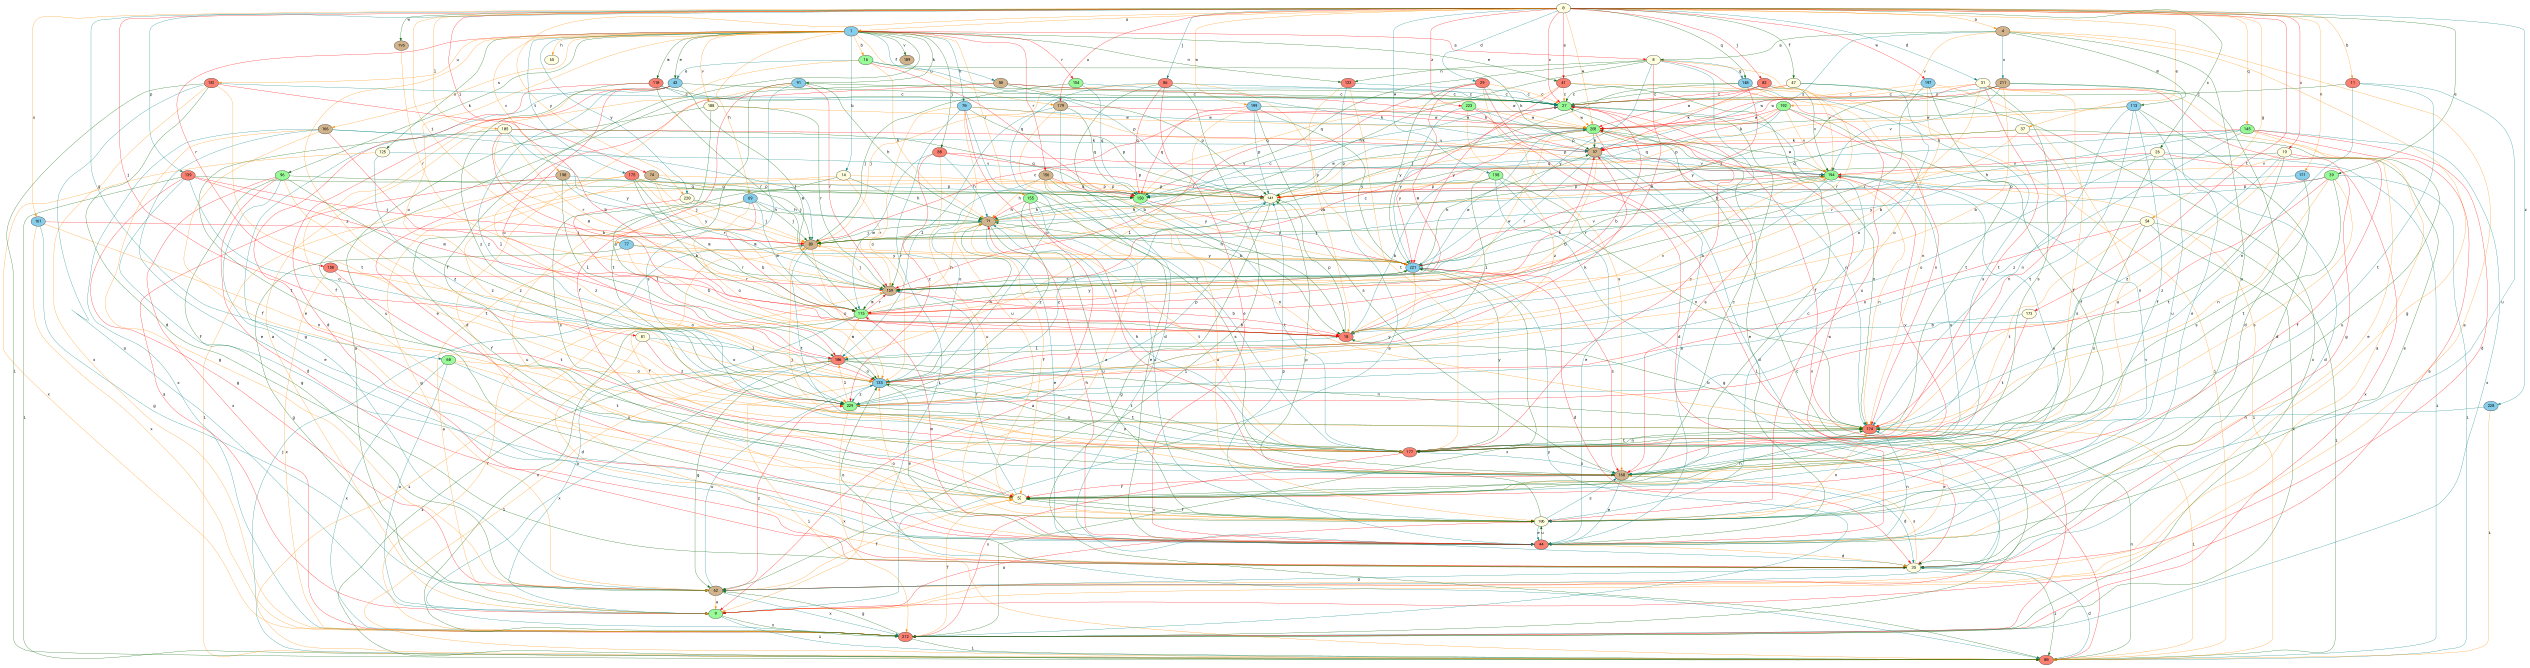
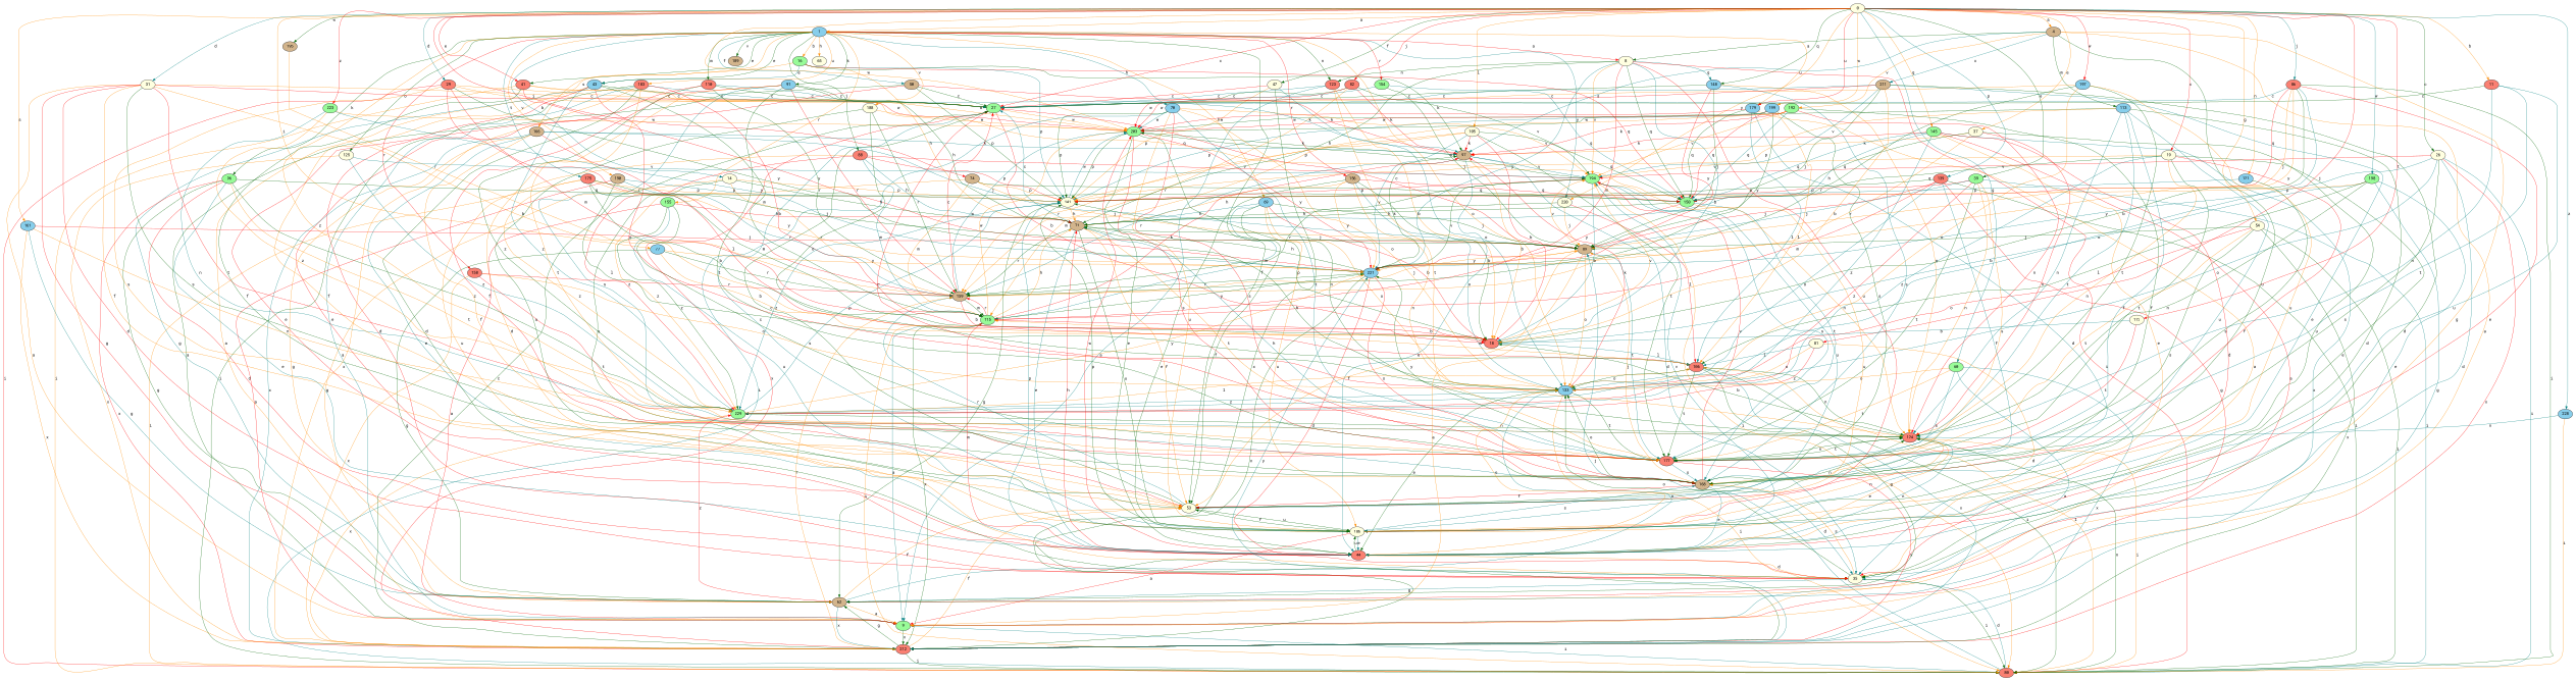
  strict digraph {
    fontname="Roboto Mono"
    node [fillcolor=lightyellow fontname="Roboto Mono" style=filled]
    edge [color=darkgreen fontname="Roboto Mono"]
    1 [fillcolor=skyblue]
    0
    4 [fillcolor=tan]
    11 [fillcolor=salmon]
    19
    26
    27 [fillcolor=palegreen]
    29 [fillcolor=salmon]
    31
    37
    39 [fillcolor=palegreen]
    41 [fillcolor=salmon]
    47
    54
    60 [fillcolor=palegreen]
    74 [fillcolor=tan]
    77 [fillcolor=skyblue]
    81
    82 [fillcolor=salmon]
    86 [fillcolor=salmon]
    105
    121 [fillcolor=skyblue]
    139 [fillcolor=salmon]
    145 [fillcolor=palegreen]
    148 [fillcolor=skyblue]
    161 [fillcolor=skyblue]
    173
-   179 [fillcolor=tan]
+   179 [fillcolor=skyblue]
    195 [fillcolor=tan]
    197 [fillcolor=skyblue]
    198 [fillcolor=palegreen]
    199 [fillcolor=skyblue]
    203 [fillcolor=palegreen]
    220
    223 [fillcolor=palegreen]
    228 [fillcolor=skyblue]
    8
    14
    16 [fillcolor=palegreen]
    43 [fillcolor=skyblue]
    50 [fillcolor=tan]
    53
    65
    69 [fillcolor=skyblue]
    70 [fillcolor=skyblue]
    88 [fillcolor=salmon]
    91 [fillcolor=skyblue]
    96 [fillcolor=palegreen]
    110 [fillcolor=salmon]
    123 [fillcolor=salmon]
    125
    133 [fillcolor=skyblue]
    154 [fillcolor=palegreen]
    155 [fillcolor=palegreen]
    156 [fillcolor=tan]
    158 [fillcolor=salmon]
    166 [fillcolor=tan]
    175 [fillcolor=salmon]
    183 [fillcolor=salmon]
    188
    189 [fillcolor=tan]
    190 [fillcolor=tan]
    229 [fillcolor=palegreen]
    9 [fillcolor=palegreen]
    62 [fillcolor=tan]
    97 [fillcolor=tan]
    113 [fillcolor=skyblue]
    186
    192 [fillcolor=palegreen]
    211 [fillcolor=tan]
    124 [fillcolor=salmon]
    177 [fillcolor=salmon]
    150 [fillcolor=palegreen]
    194 [fillcolor=palegreen]
    44 [fillcolor=salmon]
    80 [fillcolor=salmon]
    221 [fillcolor=skyblue]
    212 [fillcolor=salmon]
    168 [fillcolor=tan]
    35
    18 [fillcolor=salmon]
    115 [fillcolor=palegreen]
    159 [fillcolor=tan]
    141
    89 [fillcolor=tan]
    106 [fillcolor=salmon]
    71 [fillcolor=tan]
    1 -> 41 [label=e]
    1 -> 179 [color=darkorange label=u]
    1 -> 220 [color=teal label=y]
    1 -> 8 [color=red label=a]
    1 -> 14 [color=teal label=b]
    1 -> 16 [color=darkorange label=b]
    1 -> 43 [label=e]
    1 -> 50 [color=teal label=f]
    1 -> 53 [label=f]
    1 -> 65 [color=darkorange label=h]
    1 -> 69 [color=darkorange label=h]
    1 -> 70 [color=teal label=h]
    1 -> 88 [label=j]
    1 -> 91 [label=k]
    1 -> 96 [label=k]
    1 -> 110 [label=m]
    1 -> 123 [label=n]
    1 -> 125 [label=o]
    1 -> 133 [color=darkorange label=o]
    1 -> 154 [color=red label=r]
    1 -> 155 [color=darkorange label=r]
    1 -> 156 [color=red label=r]
    1 -> 158 [color=red label=r]
    1 -> 166 [color=darkorange label=s]
    1 -> 175 [color=teal label=t]
    1 -> 183 [color=darkorange label=u]
    1 -> 188 [color=darkorange label=v]
    1 -> 189 [label=v]
    1 -> 190 [color=darkorange label=v]
    1 -> 229 [color=darkorange label=z]
    0 -> 1 [color=darkorange label=a]
    0 -> 4 [color=darkorange label=a]
    0 -> 11 [color=darkorange label=b]
    0 -> 19 [color=red label=c]
    0 -> 26 [label=c]
    0 -> 27 [color=red label=c]
    0 -> 29 [color=teal label=d]
    0 -> 31 [color=teal label=d]
    0 -> 37 [color=darkorange label=e]
    0 -> 39 [label=e]
    0 -> 41 [color=red label=e]
    0 -> 47 [label=f]
    0 -> 54 [color=darkorange label=g]
    0 -> 60 [color=teal label=g]
    0 -> 74 [color=red label=i]
    0 -> 77 [color=darkorange label=i]
    0 -> 81 [color=red label=j]
    0 -> 82 [color=red label=j]
    0 -> 86 [color=teal label=j]
    0 -> 105 [color=darkorange label=l]
    0 -> 121 [color=darkorange label=n]
    0 -> 139 [color=teal label=p]
    0 -> 145 [color=darkorange label=q]
    0 -> 148 [label=q]
    0 -> 161 [color=darkorange label=s]
    0 -> 173 [color=red label=t]
    0 -> 179 [color=red label=u]
    0 -> 195 [label=w]
    0 -> 197 [color=red label=w]
    0 -> 198 [color=teal label=w]
    0 -> 199 [color=darkorange label=w]
    0 -> 203 [color=darkorange label=w]
    0 -> 220 [color=darkorange label=y]
    0 -> 223 [color=red label=z]
    0 -> 228 [color=teal label=z]
    4 -> 8 [label=a]
    4 -> 9 [color=darkorange label=a]
    4 -> 62 [color=darkorange label=g]
    4 -> 97 [color=teal label=s]
    4 -> 113 [label=m]
    4 -> 186 [label=u]
    4 -> 192 [color=darkorange label=v]
    4 -> 211 [color=teal label=x]
    11 -> 27 [label=c]
    11 -> 186 [color=teal label=u]
    11 -> 124 [color=teal label=n]
    11 -> 177 [color=teal label=t]
    19 -> 53 [color=red label=f]
    19 -> 229 [color=teal label=z]
    19 -> 124 [color=darkorange label=n]
    19 -> 177 [label=t]
    19 -> 150 [label=q]
    19 -> 194 [color=darkorange label=v]
    19 -> 44 [label=e]
    26 -> 133 [color=teal label=o]
    26 -> 194 [color=red label=v]
    26 -> 80 [color=teal label=i]
    26 -> 221 [color=teal label=y]
    26 -> 212 [color=red label=x]
    26 -> 168 [label=s]
    26 -> 35 [color=teal label=d]
    27 -> 203 [color=darkorange label=w]
    27 -> 212 [color=red label=x]
    27 -> 18 [color=red label=b]
    29 -> 27 [color=darkorange label=c]
    29 -> 203 [color=darkorange label=w]
    29 -> 80 [color=red label=i]
    29 -> 221 [label=y]
    29 -> 168 [color=darkorange label=s]
    29 -> 115 [color=red label=m]
    29 -> 159 [color=red label=r]
    31 -> 27 [color=darkorange label=c]
    31 -> 203 [color=red label=w]
    31 -> 53 [color=darkorange label=f]
    31 -> 9 [color=darkorange label=a]
    31 -> 62 [color=red label=g]
    31 -> 177 [color=red label=t]
    31 -> 168 [label=s]
-   223 -> 35 [color=red label=d]
+   31 -> 35 [color=red label=d]
    31 -> 18 [color=darkorange label=b]
    37 -> 97 [color=darkorange label=k]
    37 -> 186 [label=u]
    37 -> 124 [color=red label=n]
    37 -> 150 [label=q]
    37 -> 159 [color=darkorange label=r]
    39 -> 229 [color=red label=z]
    39 -> 124 [color=darkorange label=n]
    39 -> 177 [label=t]
    39 -> 80 [color=teal label=i]
    39 -> 168 [color=darkorange label=s]
    39 -> 141 [color=red label=p]
    39 -> 89 [color=teal label=j]
    41 -> 27 [color=darkorange label=c]
    41 -> 53 [label=f]
    41 -> 150 [color=darkorange label=q]
    41 -> 80 [color=darkorange label=i]
    41 -> 221 [color=red label=y]
    47 -> 27 [color=red label=c]
    47 -> 133 [color=teal label=o]
    47 -> 212 [label=x]
    47 -> 141 [color=darkorange label=p]
    54 -> 133 [color=red label=o]
    54 -> 177 [color=darkorange label=t]
    54 -> 80 [label=i]
    54 -> 212 [label=x]
    54 -> 168 [label=s]
    54 -> 89 [label=j]
    60 -> 133 [color=darkorange label=o]
    60 -> 9 [color=teal label=a]
    60 -> 177 [color=darkorange label=t]
    60 -> 212 [color=teal label=x]
    60 -> 168 [color=teal label=s]
    74 -> 229 [color=darkorange label=z]
    74 -> 150 [label=q]
    74 -> 115 [color=darkorange label=m]
    74 -> 141 [color=darkorange label=p]
    74 -> 89 [color=darkorange label=j]
    77 -> 62 [label=g]
    77 -> 221 [color=darkorange label=y]
    77 -> 18 [color=darkorange label=b]
    77 -> 159 [label=r]
    81 -> 133 [color=darkorange label=o]
    81 -> 229 [color=red label=z]
    81 -> 35 [color=darkorange label=d]
    81 -> 106 [color=teal label=l]
    82 -> 27 [label=c]
    82 -> 203 [color=red label=w]
    82 -> 97 [color=red label=k]
    82 -> 194 [label=v]
    82 -> 159 [color=darkorange label=r]
    86 -> 27 [color=teal label=c]
    86 -> 133 [color=teal label=o]
    86 -> 150 [color=red label=q]
    86 -> 44 [color=red label=e]
    86 -> 80 [label=i]
    86 -> 221 [color=darkorange label=y]
    86 -> 18 [label=b]
    86 -> 89 [color=darkorange label=j]
    105 -> 97 [color=red label=k]
    105 -> 177 [label=t]
    105 -> 150 [label=q]
    105 -> 221 [color=teal label=y]
    105 -> 18 [color=red label=b]
    105 -> 115 [color=darkorange label=m]
    105 -> 159 [color=darkorange label=r]
    121 -> 168 [label=s]
    121 -> 141 [color=teal label=p]
    139 -> 53 [color=teal label=f]
    139 -> 133 [color=teal label=o]
    139 -> 62 [color=red label=g]
    139 -> 80 [label=i]
    139 -> 115 [color=red label=m]
    139 -> 141 [label=p]
    139 -> 89 [color=red label=j]
    145 -> 229 [color=teal label=z]
    145 -> 9 [color=red label=a]
    145 -> 97 [color=red label=k]
    145 -> 150 [color=teal label=q]
    145 -> 44 [color=darkorange label=e]
    145 -> 212 [color=teal label=x]
    145 -> 35 [color=red label=d]
    145 -> 71 [color=teal label=h]
    148 -> 27 [label=c]
    148 -> 124 [color=darkorange label=n]
    148 -> 221 [color=red label=y]
    148 -> 168 [color=teal label=s]
    148 -> 89 [label=j]
    161 -> 62 [color=teal label=g]
    161 -> 124 [color=darkorange label=n]
    161 -> 212 [color=darkorange label=x]
    161 -> 89 [color=red label=j]
    173 -> 177 [color=red label=t]
    173 -> 18 [color=teal label=b]
    179 -> 203 [color=red label=w]
    179 -> 9 [color=darkorange label=a]
    179 -> 150 [label=q]
    179 -> 35 [color=teal label=d]
    179 -> 106 [color=teal label=l]
    195 -> 159 [color=darkorange label=r]
    197 -> 27 [color=darkorange label=c]
    197 -> 133 [color=darkorange label=o]
    197 -> 186 [color=darkorange label=u]
    197 -> 177 [label=t]
    197 -> 159 [label=r]
    198 -> 62 [color=teal label=g]
    198 -> 124 [label=n]
    198 -> 44 [color=teal label=e]
    198 -> 18 [color=teal label=b]
    198 -> 141 [color=darkorange label=p]
    198 -> 106 [label=l]
    199 -> 203 [label=w]
    199 -> 150 [color=red label=q]
    199 -> 221 [label=y]
    199 -> 168 [label=s]
    199 -> 141 [color=teal label=p]
    199 -> 106 [color=darkorange label=l]
    203 -> 97 [label=k]
    203 -> 124 [label=n]
    203 -> 44 [label=e]
    203 -> 221 [color=red label=y]
    203 -> 168 [color=red label=s]
    203 -> 141 [label=p]
    220 -> 89 [color=darkorange label=j]
    220 -> 106 [color=red label=l]
    220 -> 71 [label=h]
    223 -> 203 [color=darkorange label=w]
    223 -> 229 [color=darkorange label=z]
    223 -> 124 [color=teal label=n]
    223 -> 221 [color=teal label=y]
    228 -> 124 [color=teal label=n]
    228 -> 80 [color=darkorange label=i]
    8 -> 148 [color=teal label=q]
    8 -> 123 [label=n]
    8 -> 186 [color=red label=u]
    8 -> 150 [label=q]
    8 -> 194 [color=darkorange label=v]
+   8 -> 80 [color=red label=i]
    8 -> 221 [color=teal label=y]
    8 -> 18 [color=teal label=b]
    8 -> 115 [color=red label=m]
    8 -> 71 [label=h]
    14 -> 62 [color=darkorange label=g]
    14 -> 168 [label=s]
    14 -> 159 [color=darkorange label=r]
    14 -> 141 [color=darkorange label=p]
    14 -> 71 [label=h]
    16 -> 43 [color=teal label=e]
    16 -> 9 [color=darkorange label=a]
    16 -> 97 [label=k]
    16 -> 150 [color=red label=q]
    16 -> 141 [color=teal label=p]
    16 -> 71 [color=darkorange label=h]
    43 -> 27 [label=c]
    43 -> 53 [color=darkorange label=f]
    43 -> 133 [color=red label=o]
    43 -> 229 [color=teal label=z]
    43 -> 62 [color=teal label=g]
    43 -> 35 [color=red label=d]
    43 -> 115 [label=m]
    50 -> 27 [label=c]
    50 -> 9 [label=a]
    50 -> 97 [color=red label=k]
    50 -> 44 [color=red label=e]
    50 -> 141 [label=p]
    53 -> 27 [label=c]
    53 -> 186 [label=u]
    53 -> 124 [label=n]
    53 -> 159 [color=teal label=r]
    69 -> 53 [label=f]
    69 -> 133 [color=darkorange label=o]
    69 -> 186 [color=darkorange label=u]
    69 -> 18 [color=red label=b]
    69 -> 115 [color=teal label=m]
    69 -> 89 [label=j]
    69 -> 71 [color=teal label=h]
    70 -> 203 [color=teal label=w]
    70 -> 133 [color=darkorange label=o]
    70 -> 186 [color=darkorange label=u]
    70 -> 177 [color=teal label=t]
    70 -> 194 [color=darkorange label=v]
    70 -> 80 [color=teal label=i]
    70 -> 168 [color=red label=s]
    70 -> 141 [label=p]
    88 -> 229 [color=red label=z]
    88 -> 186 [color=darkorange label=u]
    88 -> 194 [color=red label=v]
    88 -> 115 [color=teal label=m]
    88 -> 141 [color=red label=p]
    88 -> 71 [color=teal label=h]
    91 -> 27 [label=c]
    91 -> 53 [color=red label=f]
    91 -> 177 [label=t]
    91 -> 168 [color=teal label=s]
    91 -> 35 [color=darkorange label=d]
    91 -> 159 [color=red label=r]
    91 -> 71 [label=h]
    96 -> 229 [label=z]
    96 -> 62 [label=g]
    96 -> 177 [color=darkorange label=t]
    96 -> 150 [label=q]
    96 -> 44 [color=teal label=e]
    96 -> 212 [color=red label=x]
    96 -> 35 [color=red label=d]
    110 -> 27 [label=c]
    110 -> 229 [label=z]
    110 -> 97 [color=teal label=k]
    110 -> 44 [color=red label=e]
    110 -> 159 [label=r]
    123 -> 27 [color=teal label=c]
    123 -> 9 [color=teal label=a]
    123 -> 177 [color=darkorange label=t]
    123 -> 18 [color=darkorange label=b]
    125 -> 229 [color=teal label=z]
    125 -> 194 [color=teal label=v]
    125 -> 212 [color=darkorange label=x]
    133 -> 229 [color=teal label=z]
    133 -> 97 [color=red label=k]
    133 -> 177 [label=t]
    133 -> 44 [label=e]
    133 -> 80 [color=darkorange label=i]
    133 -> 71 [label=h]
    154 -> 27 [color=teal label=c]
    154 -> 150 [color=teal label=q]
    154 -> 89 [label=j]
    155 -> 229 [label=z]
    155 -> 9 [color=red label=a]
    155 -> 186 [color=teal label=u]
    155 -> 168 [label=s]
    155 -> 71 [color=red label=h]
    156 -> 133 [color=teal label=o]
    156 -> 124 [color=darkorange label=n]
    156 -> 150 [color=red label=q]
    156 -> 44 [label=e]
    156 -> 221 [color=darkorange label=y]
    156 -> 18 [label=b]
    156 -> 71 [color=darkorange label=h]
    158 -> 133 [color=darkorange label=o]
    158 -> 177 [color=red label=t]
    158 -> 212 [color=darkorange label=x]
    158 -> 159 [color=red label=r]
    166 -> 53 [color=darkorange label=f]
    166 -> 62 [color=darkorange label=g]
    166 -> 97 [color=teal label=k]
    166 -> 44 [color=teal label=e]
    166 -> 212 [color=teal label=x]
    166 -> 89 [color=teal label=j]
    166 -> 106 [color=red label=l]
    175 -> 229 [color=darkorange label=z]
    175 -> 80 [color=darkorange label=i]
    175 -> 221 [color=darkorange label=y]
    175 -> 18 [label=b]
    175 -> 115 [label=m]
    175 -> 141 [color=darkorange label=p]
    175 -> 89 [label=j]
    183 -> 27 [color=teal label=c]
    183 -> 9 [color=teal label=a]
    183 -> 177 [color=darkorange label=t]
    183 -> 80 [label=i]
    183 -> 212 [color=darkorange label=x]
    183 -> 35 [label=d]
    183 -> 18 [color=red label=b]
    188 -> 203 [color=darkorange label=w]
    188 -> 133 [label=o]
    188 -> 186 [label=u]
    188 -> 159 [label=r]
    190 -> 9 [color=red label=a]
    190 -> 159 [color=teal label=r]
    190 -> 141 [color=teal label=p]
    190 -> 106 [label=l]
    229 -> 124 [label=n]
    229 -> 221 [color=darkorange label=y]
    229 -> 212 [color=darkorange label=x]
    229 -> 141 [color=teal label=p]
    229 -> 106 [color=darkorange label=l]
    9 -> 80 [color=teal label=i]
    9 -> 212 [label=x]
    62 -> 53 [color=darkorange label=f]
    62 -> 133 [color=teal label=o]
    62 -> 229 [color=red label=z]
    62 -> 9 [color=darkorange label=a]
    62 -> 212 [color=teal label=x]
    97 -> 194 [color=teal label=v]
    97 -> 44 [color=teal label=e]
    97 -> 35 [color=teal label=d]
    97 -> 18 [color=darkorange label=b]
    97 -> 159 [color=teal label=r]
    113 -> 203 [label=w]
    113 -> 53 [color=teal label=f]
    113 -> 186 [color=teal label=u]
    113 -> 124 [color=teal label=n]
    113 -> 177 [color=teal label=t]
    113 -> 35 [label=d]
    113 -> 141 [color=darkorange label=p]
    186 -> 27 [color=teal label=c]
    186 -> 53 [label=f]
    186 -> 9 [color=red label=a]
    186 -> 124 [color=darkorange label=n]
    186 -> 44 [color=teal label=e]
    186 -> 168 [color=teal label=s]
    186 -> 141 [label=p]
    192 -> 203 [color=red label=w]
    192 -> 53 [label=f]
    192 -> 97 [color=red label=k]
    192 -> 124 [color=red label=n]
    192 -> 150 [color=teal label=q]
    192 -> 194 [color=darkorange label=v]
    192 -> 141 [color=darkorange label=p]
    211 -> 27 [color=teal label=c]
    211 -> 203 [color=red label=w]
    211 -> 194 [color=teal label=v]
    211 -> 44 [color=teal label=e]
    211 -> 35 [label=d]
    211 -> 18 [color=darkorange label=b]
    211 -> 89 [label=j]
    124 -> 177 [label=t]
    124 -> 44 [color=darkorange label=e]
    124 -> 80 [color=darkorange label=i]
    124 -> 18 [label=b]
    177 -> 27 [color=red label=c]
    177 -> 124 [label=n]
    177 -> 221 [label=y]
    177 -> 212 [color=red label=x]
    177 -> 168 [color=teal label=s]
    177 -> 71 [color=teal label=h]
    150 -> 186 [color=darkorange label=u]
    150 -> 177 [color=teal label=t]
    150 -> 221 [color=red label=y]
    150 -> 71 [label=h]
    194 -> 203 [label=w]
    194 -> 186 [color=teal label=u]
    194 -> 124 [color=darkorange label=n]
    194 -> 80 [color=darkorange label=i]
    194 -> 168 [color=teal label=s]
    194 -> 18 [color=teal label=b]
    194 -> 159 [label=r]
    194 -> 141 [color=red label=p]
    44 -> 203 [color=red label=w]
    44 -> 133 [color=darkorange label=o]
    44 -> 186 [label=u]
    44 -> 124 [color=teal label=n]
    44 -> 194 [color=teal label=v]
    44 -> 35 [color=darkorange label=d]
    44 -> 115 [color=red label=m]
    44 -> 141 [color=teal label=p]
    44 -> 71 [color=red label=h]
    80 -> 124 [label=n]
    80 -> 35 [color=teal label=d]
    80 -> 89 [color=teal label=j]
    80 -> 106 [color=darkorange label=l]
    221 -> 97 [label=k]
    221 -> 194 [label=v]
    221 -> 212 [label=x]
    221 -> 168 [color=red label=s]
    221 -> 35 [color=red label=d]
    221 -> 159 [label=r]
    221 -> 71 [label=h]
    212 -> 27 [label=c]
    212 -> 53 [color=darkorange label=f]
    212 -> 62 [label=g]
    212 -> 80 [label=i]
    212 -> 221 [color=teal label=y]
    212 -> 159 [color=darkorange label=r]
    168 -> 53 [color=red label=f]
    168 -> 133 [label=o]
    168 -> 194 [color=red label=v]
    168 -> 44 [color=teal label=e]
    168 -> 35 [color=teal label=d]
    168 -> 89 [color=darkorange label=j]
    35 -> 133 [label=o]
    35 -> 62 [color=teal label=g]
    35 -> 80 [label=i]
    35 -> 168 [color=darkorange label=s]
    18 -> 194 [color=darkorange label=v]
    18 -> 141 [label=p]
    18 -> 106 [color=teal label=l]
    115 -> 203 [color=darkorange label=w]
    115 -> 9 [color=teal label=a]
    115 -> 97 [color=red label=k]
    115 -> 80 [color=darkorange label=i]
    115 -> 221 [label=y]
    115 -> 212 [label=x]
    115 -> 18 [color=red label=b]
    115 -> 159 [color=red label=r]
    115 -> 71 [color=darkorange label=h]
    159 -> 27 [color=red label=c]
    159 -> 203 [color=teal label=w]
    159 -> 18 [color=red label=b]
    159 -> 115 [label=m]
    159 -> 89 [color=darkorange label=j]
    141 -> 203 [color=teal label=w]
    141 -> 229 [color=teal label=z]
    141 -> 62 [label=g]
    141 -> 71 [color=darkorange label=h]
    89 -> 27 [color=red label=c]
    89 -> 53 [color=darkorange label=f]
    89 -> 133 [color=darkorange label=o]
    89 -> 9 [color=darkorange label=a]
    89 -> 177 [color=teal label=t]
    89 -> 194 [color=darkorange label=v]
    89 -> 221 [color=darkorange label=y]
    106 -> 133 [label=o]
    106 -> 62 [label=g]
    106 -> 124 [label=n]
    106 -> 177 [label=t]
    106 -> 80 [label=i]
    106 -> 212 [color=teal label=x]
    106 -> 115 [color=darkorange label=m]
    71 -> 27 [color=teal label=c]
    71 -> 53 [color=darkorange label=f]
    71 -> 186 [label=u]
    71 -> 177 [color=darkorange label=t]
    71 -> 44 [color=teal label=e]
    71 -> 159 [label=r]
    71 -> 89 [label=j]
  }
